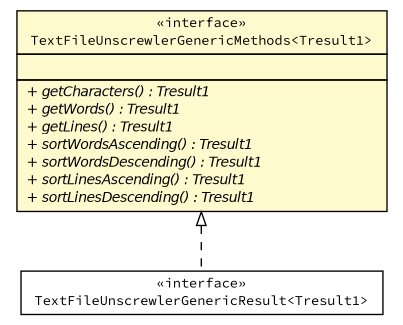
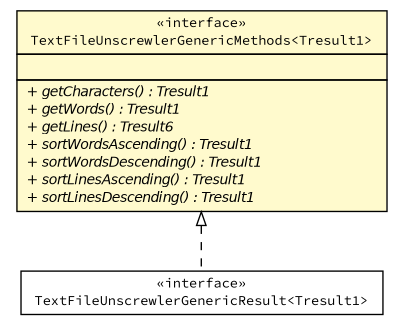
  digraph {
    nodesep=0.25
    ranksep=0.5
    fontname="Source Code Pro"
    node [fontcolor=black fontname="Source Code Pro" fontsize=10.0 shape=plaintext]
-   n1 [label=<<table title="org.apache.clusterbr.proc.contract.TextFileUnscrewlerGenericMethods" border="0" cellborder="1" cellspacing="0" cellpadding="2" port="p" bgcolor="lemonChiffon" href="./TextFileUnscrewlerGenericMethods.html"> 		<tr><td><table border="0" cellspacing="0" cellpadding="1"> <tr><td align="center" balign="center"> &#171;interface&#187; </td></tr> <tr><td align="center" balign="center"> TextFileUnscrewlerGenericMethods&lt;Tresult1&gt; </td></tr> 		</table></td></tr> 		<tr><td><table border="0" cellspacing="0" cellpadding="1"> <tr><td align="left" balign="left">  </td></tr> 		</table></td></tr> 		<tr><td><table border="0" cellspacing="0" cellpadding="1"> <tr><td align="left" balign="left"><font face="Helvetica-Oblique" point-size="10.0"> + getCharacters() : Tresult1 </font></td></tr> <tr><td align="left" balign="left"><font face="Helvetica-Oblique" point-size="10.0"> + getWords() : Tresult1 </font></td></tr> <tr><td align="left" balign="left"><font face="Helvetica-Oblique" point-size="10.0"> + getLines() : Tresult1 </font></td></tr> <tr><td align="left" balign="left"><font face="Helvetica-Oblique" point-size="10.0"> + sortWordsAscending() : Tresult1 </font></td></tr> <tr><td align="left" balign="left"><font face="Helvetica-Oblique" point-size="10.0"> + sortWordsDescending() : Tresult1 </font></td></tr> <tr><td align="left" balign="left"><font face="Helvetica-Oblique" point-size="10.0"> + sortLinesAscending() : Tresult1 </font></td></tr> <tr><td align="left" balign="left"><font face="Helvetica-Oblique" point-size="10.0"> + sortLinesDescending() : Tresult1 </font></td></tr> 		</table></td></tr> 		</table>>]
+   n1 [label=<<table title="org.apache.clusterbr.proc.contract.TextFileUnscrewlerGenericMethods" border="0" cellborder="1" cellspacing="0" cellpadding="2" port="p" bgcolor="lemonChiffon" href="./TextFileUnscrewlerGenericMethods.html"> 		<tr><td><table border="0" cellspacing="0" cellpadding="1"> <tr><td align="center" balign="center"> &#171;interface&#187; </td></tr> <tr><td align="center" balign="center"> TextFileUnscrewlerGenericMethods&lt;Tresult1&gt; </td></tr> 		</table></td></tr> 		<tr><td><table border="0" cellspacing="0" cellpadding="1"> <tr><td align="left" balign="left">  </td></tr> 		</table></td></tr> 		<tr><td><table border="0" cellspacing="0" cellpadding="1"> <tr><td align="left" balign="left"><font face="Helvetica-Oblique" point-size="10.0"> + getCharacters() : Tresult1 </font></td></tr> <tr><td align="left" balign="left"><font face="Helvetica-Oblique" point-size="10.0"> + getWords() : Tresult1 </font></td></tr> <tr><td align="left" balign="left"><font face="Helvetica-Oblique" point-size="10.0"> + getLines() : Tresult6 </font></td></tr> <tr><td align="left" balign="left"><font face="Helvetica-Oblique" point-size="10.0"> + sortWordsAscending() : Tresult1 </font></td></tr> <tr><td align="left" balign="left"><font face="Helvetica-Oblique" point-size="10.0"> + sortWordsDescending() : Tresult1 </font></td></tr> <tr><td align="left" balign="left"><font face="Helvetica-Oblique" point-size="10.0"> + sortLinesAscending() : Tresult1 </font></td></tr> <tr><td align="left" balign="left"><font face="Helvetica-Oblique" point-size="10.0"> + sortLinesDescending() : Tresult1 </font></td></tr> 		</table></td></tr> 		</table>>]
    n2 [label=<<table title="org.apache.clusterbr.proc.contract.TextFileUnscrewlerGenericResult" border="0" cellborder="1" cellspacing="0" cellpadding="2" port="p" href="./TextFileUnscrewlerGenericResult.html"> 		<tr><td><table border="0" cellspacing="0" cellpadding="1"> <tr><td align="center" balign="center"> &#171;interface&#187; </td></tr> <tr><td align="center" balign="center"> TextFileUnscrewlerGenericResult&lt;Tresult1&gt; </td></tr> 		</table></td></tr> 		</table>>]
    n1 -> n2 [arrowtail=empty dir=back fontname="Source Code Pro" fontsize=10 headport=p labelfontname=Helvetica labelfontsize=10 style=dashed tailport=p]
  }
